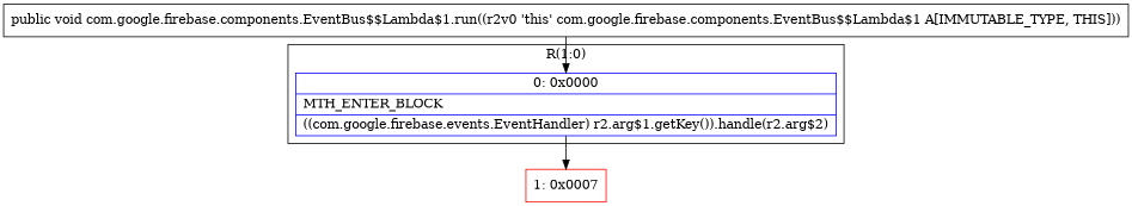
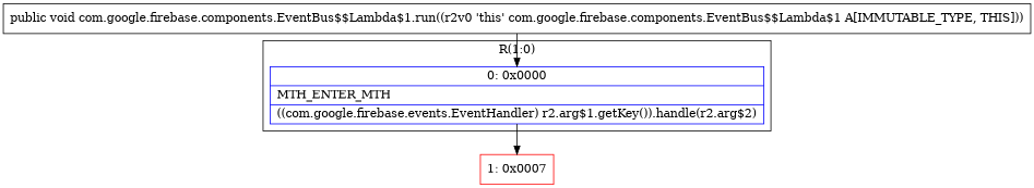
  digraph {
    node [shape=record]
-   n1 [color=blue label="{0\:\ 0x0000|MTH_ENTER_BLOCK\l|((com.google.firebase.events.EventHandler) r2.arg$1.getKey()).handle(r2.arg$2)\l}"]
+   n1 [color=blue label="{0\:\ 0x0000|MTH_ENTER_MTH\l|((com.google.firebase.events.EventHandler) r2.arg$1.getKey()).handle(r2.arg$2)\l}"]
    n2 [color=red label="{1\:\ 0x0007}"]
    n3 [label="{public void com.google.firebase.components.EventBus$$Lambda$1.run((r2v0 'this' com.google.firebase.components.EventBus$$Lambda$1 A[IMMUTABLE_TYPE, THIS])) }"]
    subgraph cluster_1 {
      label="R(1:0)"
      n1
    }
    n1 -> n2
    n3 -> n1
  }
